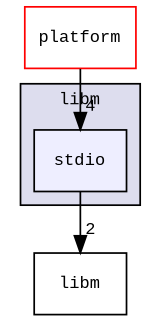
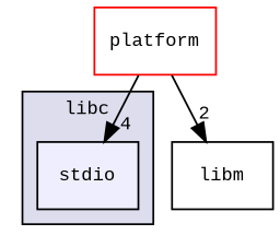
  digraph {
    compound=true
    node [fontname=CourierNew fontsize=10 shape=box style=filled]
    edge [labeldistance=1.5 labelfontname=CourierNew labelfontsize=10]
    n1 [fillcolor="#eeeeff" label=stdio pencolor=black]
    n2 [label=libm style=""]
    n3 [color=red fillcolor=white label=platform]
    subgraph cluster_1 {
      bgcolor="#ddddee"
      fontname=CourierNew
      fontsize=10
-     label=libm
+     label=libc
      pencolor=black
      n1
    }
-   n1 -> n2 [headlabel=2]
+   n3 -> n2 [headlabel=2]
    n3 -> n1 [headlabel=4]
  }
